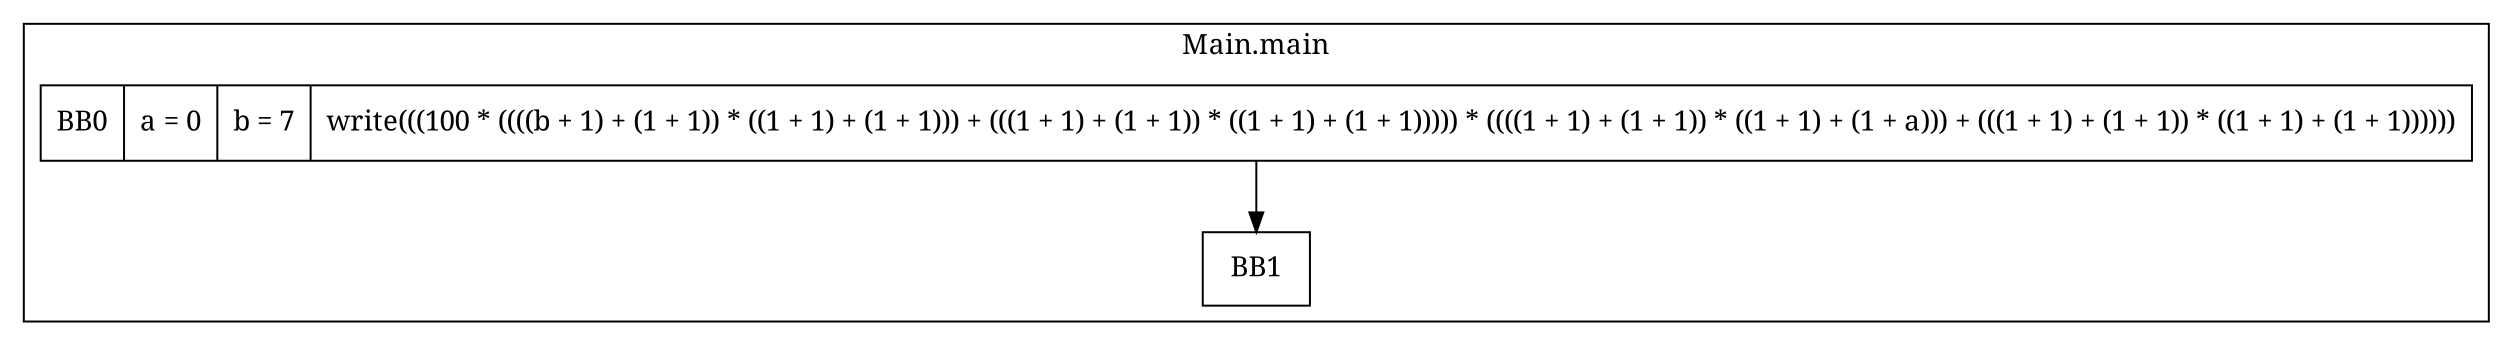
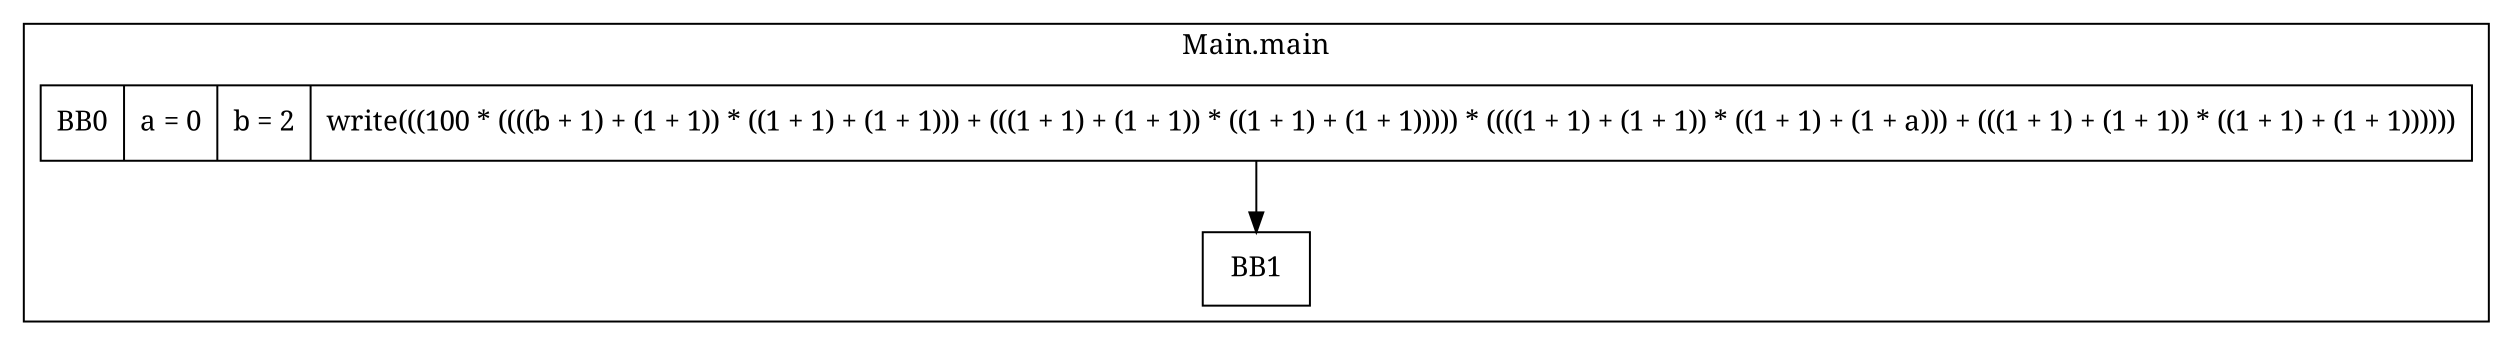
  digraph {
    rankdir=TB
    fontname="Noto Serif"
    node [shape=record fontname="Noto Serif"]
-   n1 [label="BB0|a = 0|b = 7|write(((100 * ((((b + 1) + (1 + 1)) * ((1 + 1) + (1 + 1))) + (((1 + 1) + (1 + 1)) * ((1 + 1) + (1 + 1))))) * ((((1 + 1) + (1 + 1)) * ((1 + 1) + (1 + a))) + (((1 + 1) + (1 + 1)) * ((1 + 1) + (1 + 1))))))"]
+   n1 [label="BB0|a = 0|b = 2|write(((100 * ((((b + 1) + (1 + 1)) * ((1 + 1) + (1 + 1))) + (((1 + 1) + (1 + 1)) * ((1 + 1) + (1 + 1))))) * ((((1 + 1) + (1 + 1)) * ((1 + 1) + (1 + a))) + (((1 + 1) + (1 + 1)) * ((1 + 1) + (1 + 1))))))"]
    n2 [label=BB1]
    subgraph cluster_1 {
      label="Main.main"
      n1
      n2
    }
    n1 -> n2 [fontname="Noto Serif"]
  }
